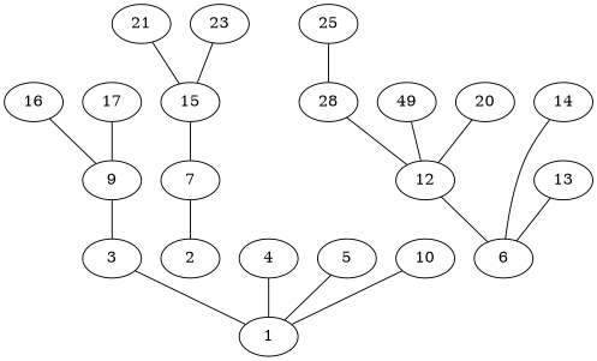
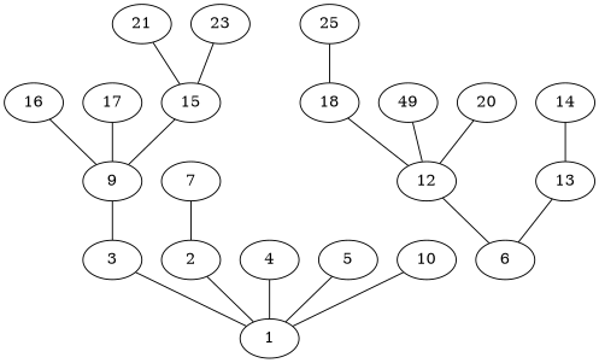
  graph {
    node [chem=C]
    edge [valence=1]
    1
    2
    3
    4 [chem=Cl]
    5 [chem=F]
    6
    7 [chem=F]
    9
    10 [chem=F]
    12
    13 [chem=Cl]
    14 [chem=F]
    15
    16 [chem=Cl]
    17 [chem=F]
-   18 [label=28]
+   18
    n17 [chem=F label=49]
    20 [chem=F]
    21 [chem=Cl]
    23 [chem=F]
    25 [chem=O]
+   2 -- 1
    3 -- 1
    4 -- 1
    5 -- 1
    7 -- 2
    9 -- 3
    10 -- 1
    12 -- 6
    13 -- 6
-   14 -- 6
-   15 -- 7
+   14 -- 13
+   15 -- 9
    16 -- 9
    17 -- 9
    18 -- 12
    n17 -- 12
    20 -- 12
    21 -- 15
    23 -- 15
    25 -- 18
  }
